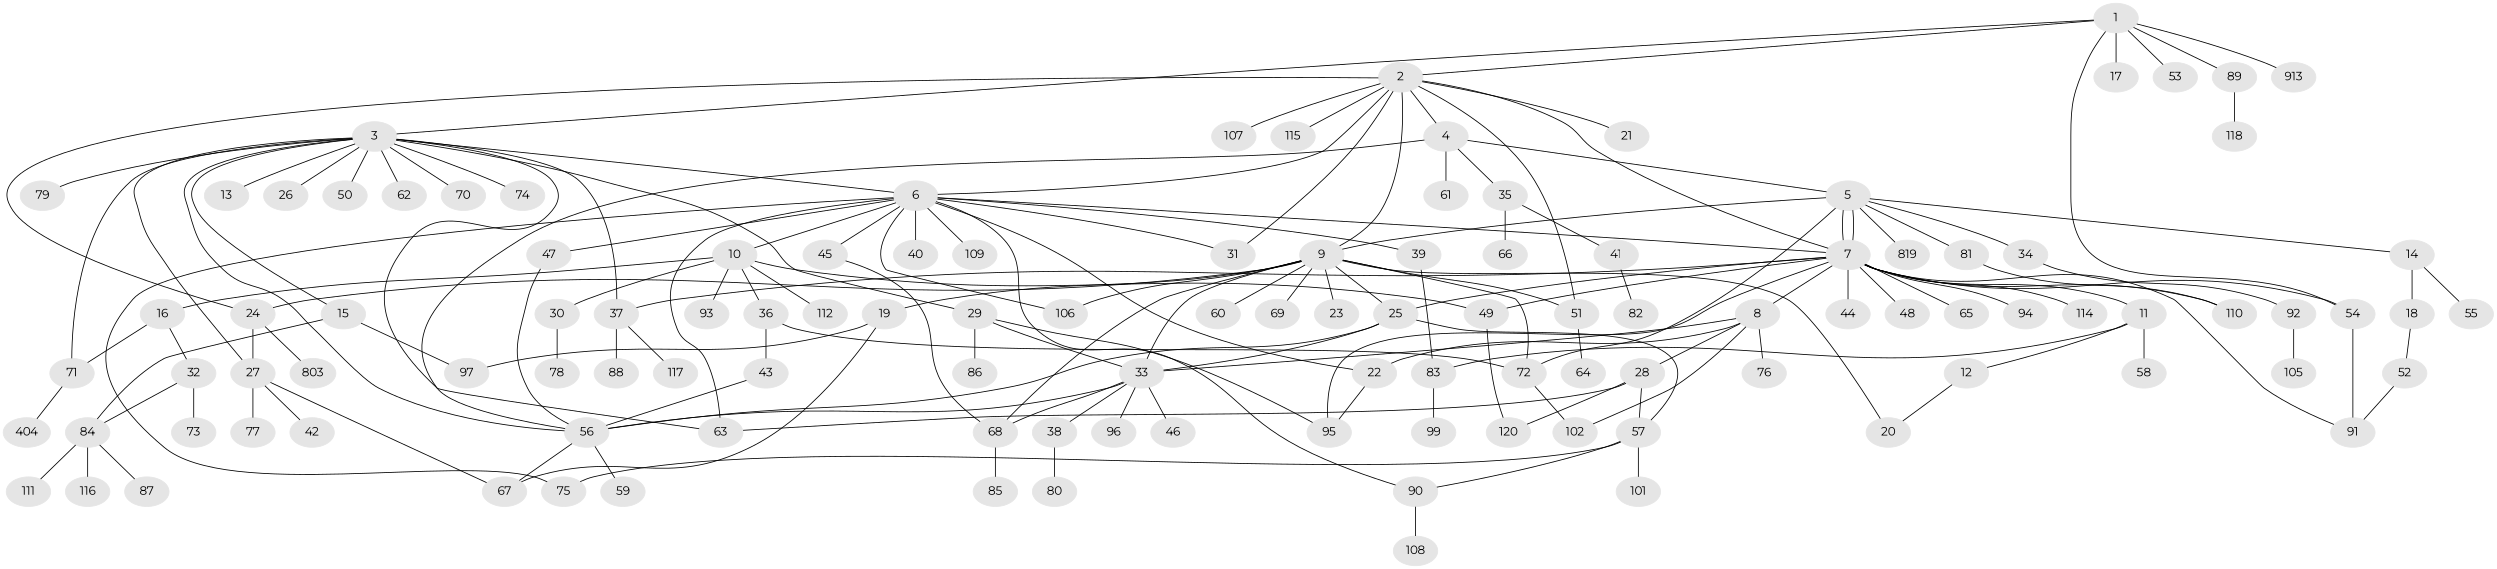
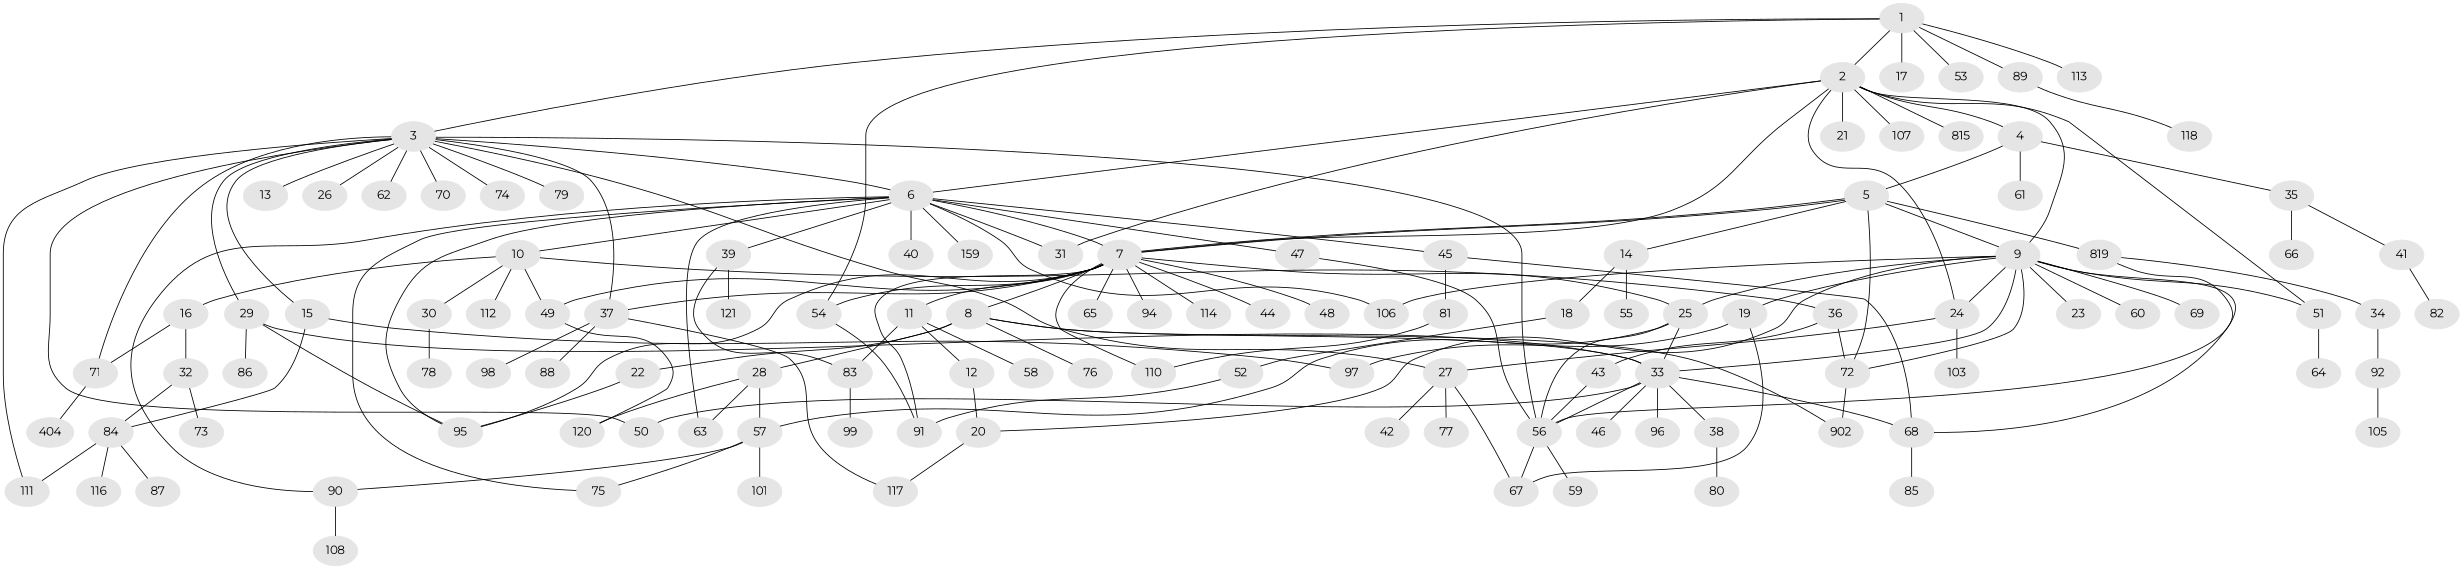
  graph {
    fontname=Montserrat
    node [color=gray90 fontname=Montserrat style=filled]
    edge [fontname=Montserrat]
    1
    2
    3
    17
    53
    54
    89
-   113 [label=913]
+   113
    4
    6
    7
    9
    21
    24
    31
    51
    107
-   115
+   115 [label=815]
    13
    15
    26
    27
    29
    37
    50
    56
    62
    63
    70
    71
    74
    79
    91
    118
    5
    35
    61
    10
    22
    39
    40
    45
    47
    75
    90
    106
-   109
+   109 [label=159]
    8
    11
    25
    44
    48
    49
    65
    94
    95
    110
    114
    72
    33
    19
    20
    23
    60
    68
    69
-   103 [label=803]
+   103
    64
    84
    97
    67
    42
    77
    86
    117
    88
+   98
    59
    n79 [label=404]
    14
    34
    81
    n83 [label=819]
    41
    66
    18
    55
    92
-   102
+   102 [label=902]
    16
    30
    36
-   93
    112
    83
+   121
    108
    28
    76
    12
    58
    57
    120
    38
    46
    96
    85
    32
    78
    43
    99
    52
    87
    111
    116
    73
    101
    80
    105
    82
    1 -- 2
    1 -- 3
    1 -- 17
    1 -- 53
    1 -- 54
    1 -- 89
    1 -- 113
    2 -- 4
    2 -- 6
    2 -- 7
    2 -- 9
    2 -- 21
    2 -- 24
    2 -- 31
    2 -- 51
    2 -- 107
    2 -- 115
    3 -- 6
    3 -- 13
    3 -- 15
    3 -- 26
    3 -- 27
    3 -- 29
    3 -- 37
    3 -- 50
    3 -- 56
    3 -- 62
-   3 -- 63
+   3 -- 111
    3 -- 70
    3 -- 71
    3 -- 74
    3 -- 79
    54 -- 91
    89 -- 118
-   4 -- 56
+   n83 -- 56
    4 -- 5
    4 -- 35
    4 -- 61
    6 -- 7
    6 -- 31
    6 -- 63
    6 -- 10
-   6 -- 22
+   6 -- 95
    6 -- 39
    6 -- 40
    6 -- 45
    6 -- 47
    6 -- 75
    6 -- 90
    6 -- 106
    6 -- 109
    7 -- 54
    7 -- 37
    7 -- 91
    7 -- 8
    7 -- 11
    7 -- 25
    7 -- 44
    7 -- 48
    7 -- 49
    7 -- 65
    7 -- 94
    7 -- 95
    7 -- 110
    7 -- 114
    9 -- 24
    9 -- 51
    9 -- 106
    9 -- 25
    9 -- 72
    9 -- 33
    9 -- 19
    9 -- 20
    9 -- 23
    9 -- 60
    9 -- 68
    9 -- 69
    24 -- 27
    24 -- 103
    51 -- 64
    15 -- 84
    15 -- 97
    27 -- 67
    27 -- 42
    27 -- 77
    29 -- 95
    29 -- 33
    29 -- 86
    37 -- 117
    37 -- 88
+   37 -- 98
    56 -- 67
    56 -- 59
    71 -- n79
    5 -- 7
    5 -- 7
    5 -- 9
    5 -- 72
    5 -- 14
-   5 -- 34
-   5 -- 81
+   n83 -- 34
+   45 -- 81
    5 -- n83
    35 -- 41
    35 -- 66
    10 -- 49
    10 -- 16
    10 -- 30
    10 -- 36
-   10 -- 93
    10 -- 112
    22 -- 95
    39 -- 83
+   39 -- 121
    45 -- 68
    47 -- 56
    90 -- 108
    8 -- 22
    8 -- 33
    8 -- 102
    8 -- 28
    8 -- 76
    11 -- 83
    11 -- 12
    11 -- 58
    25 -- 56
    25 -- 33
    25 -- 57
    49 -- 120
    72 -- 102
+   33 -- 50
    33 -- 56
    33 -- 68
    33 -- 38
    33 -- 46
    33 -- 96
    19 -- 97
    19 -- 67
+   20 -- 117
    68 -- 85
    84 -- 87
    84 -- 111
    84 -- 116
    14 -- 18
    14 -- 55
    34 -- 92
    81 -- 110
    41 -- 82
    18 -- 52
    92 -- 105
    16 -- 71
    16 -- 32
    30 -- 78
    36 -- 72
    36 -- 43
    83 -- 99
    28 -- 63
    28 -- 57
    28 -- 120
    12 -- 20
    57 -- 75
    57 -- 90
    57 -- 101
    38 -- 80
    32 -- 84
    32 -- 73
    43 -- 56
    52 -- 91
  }
